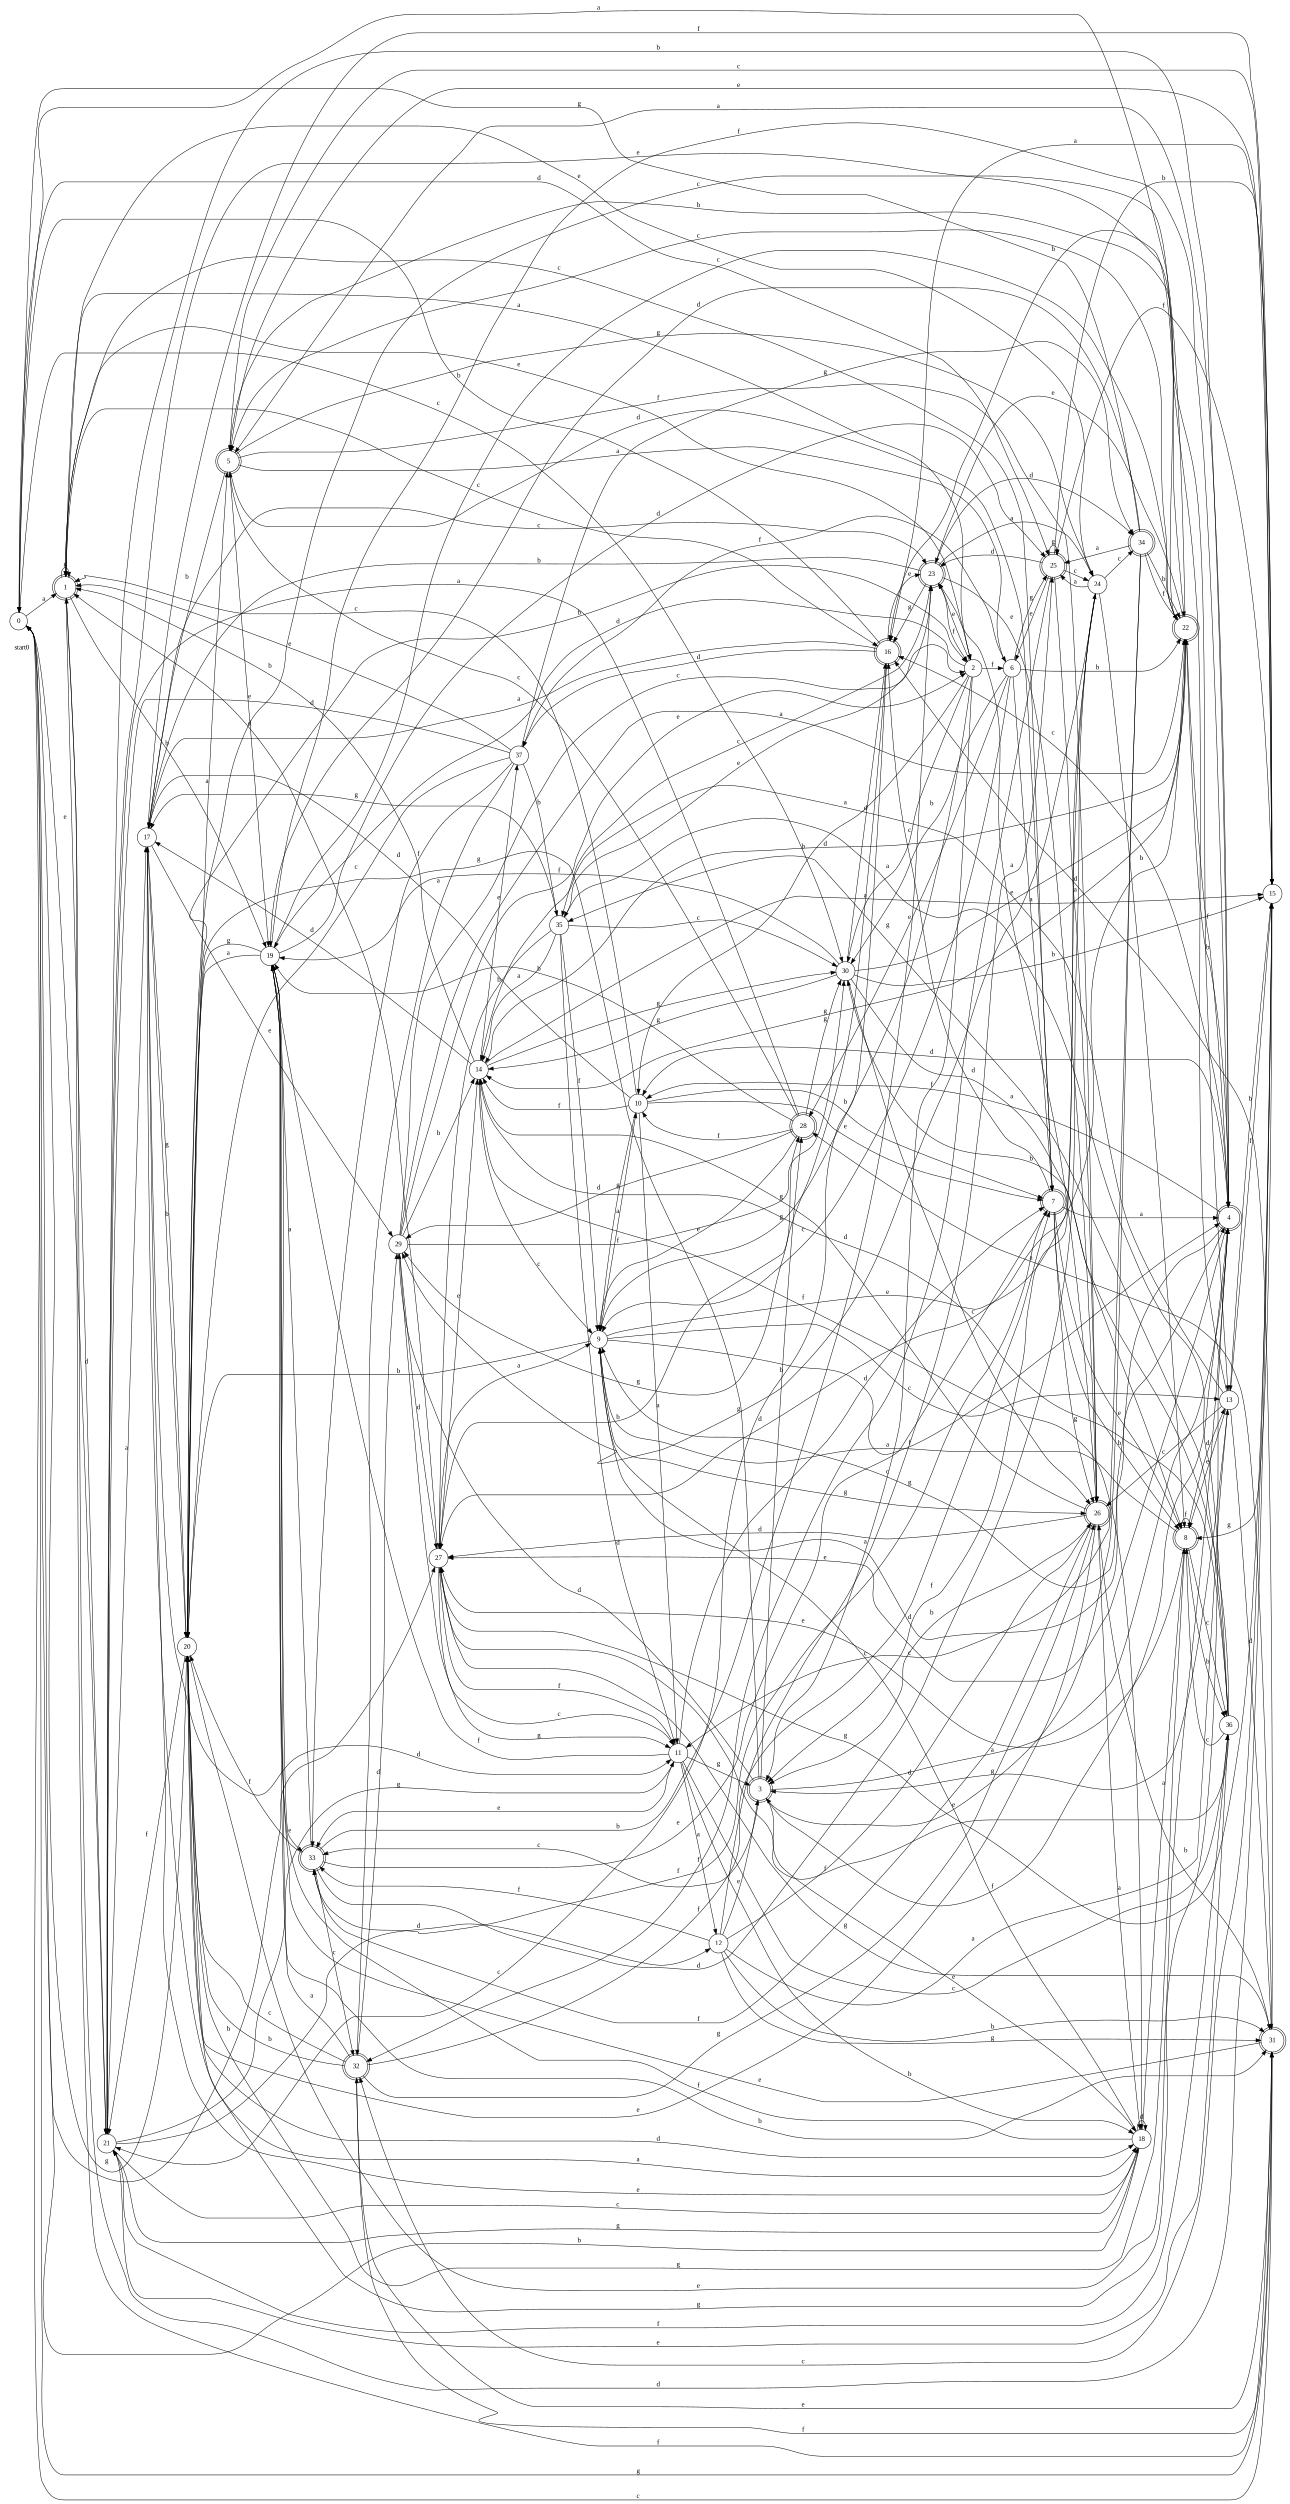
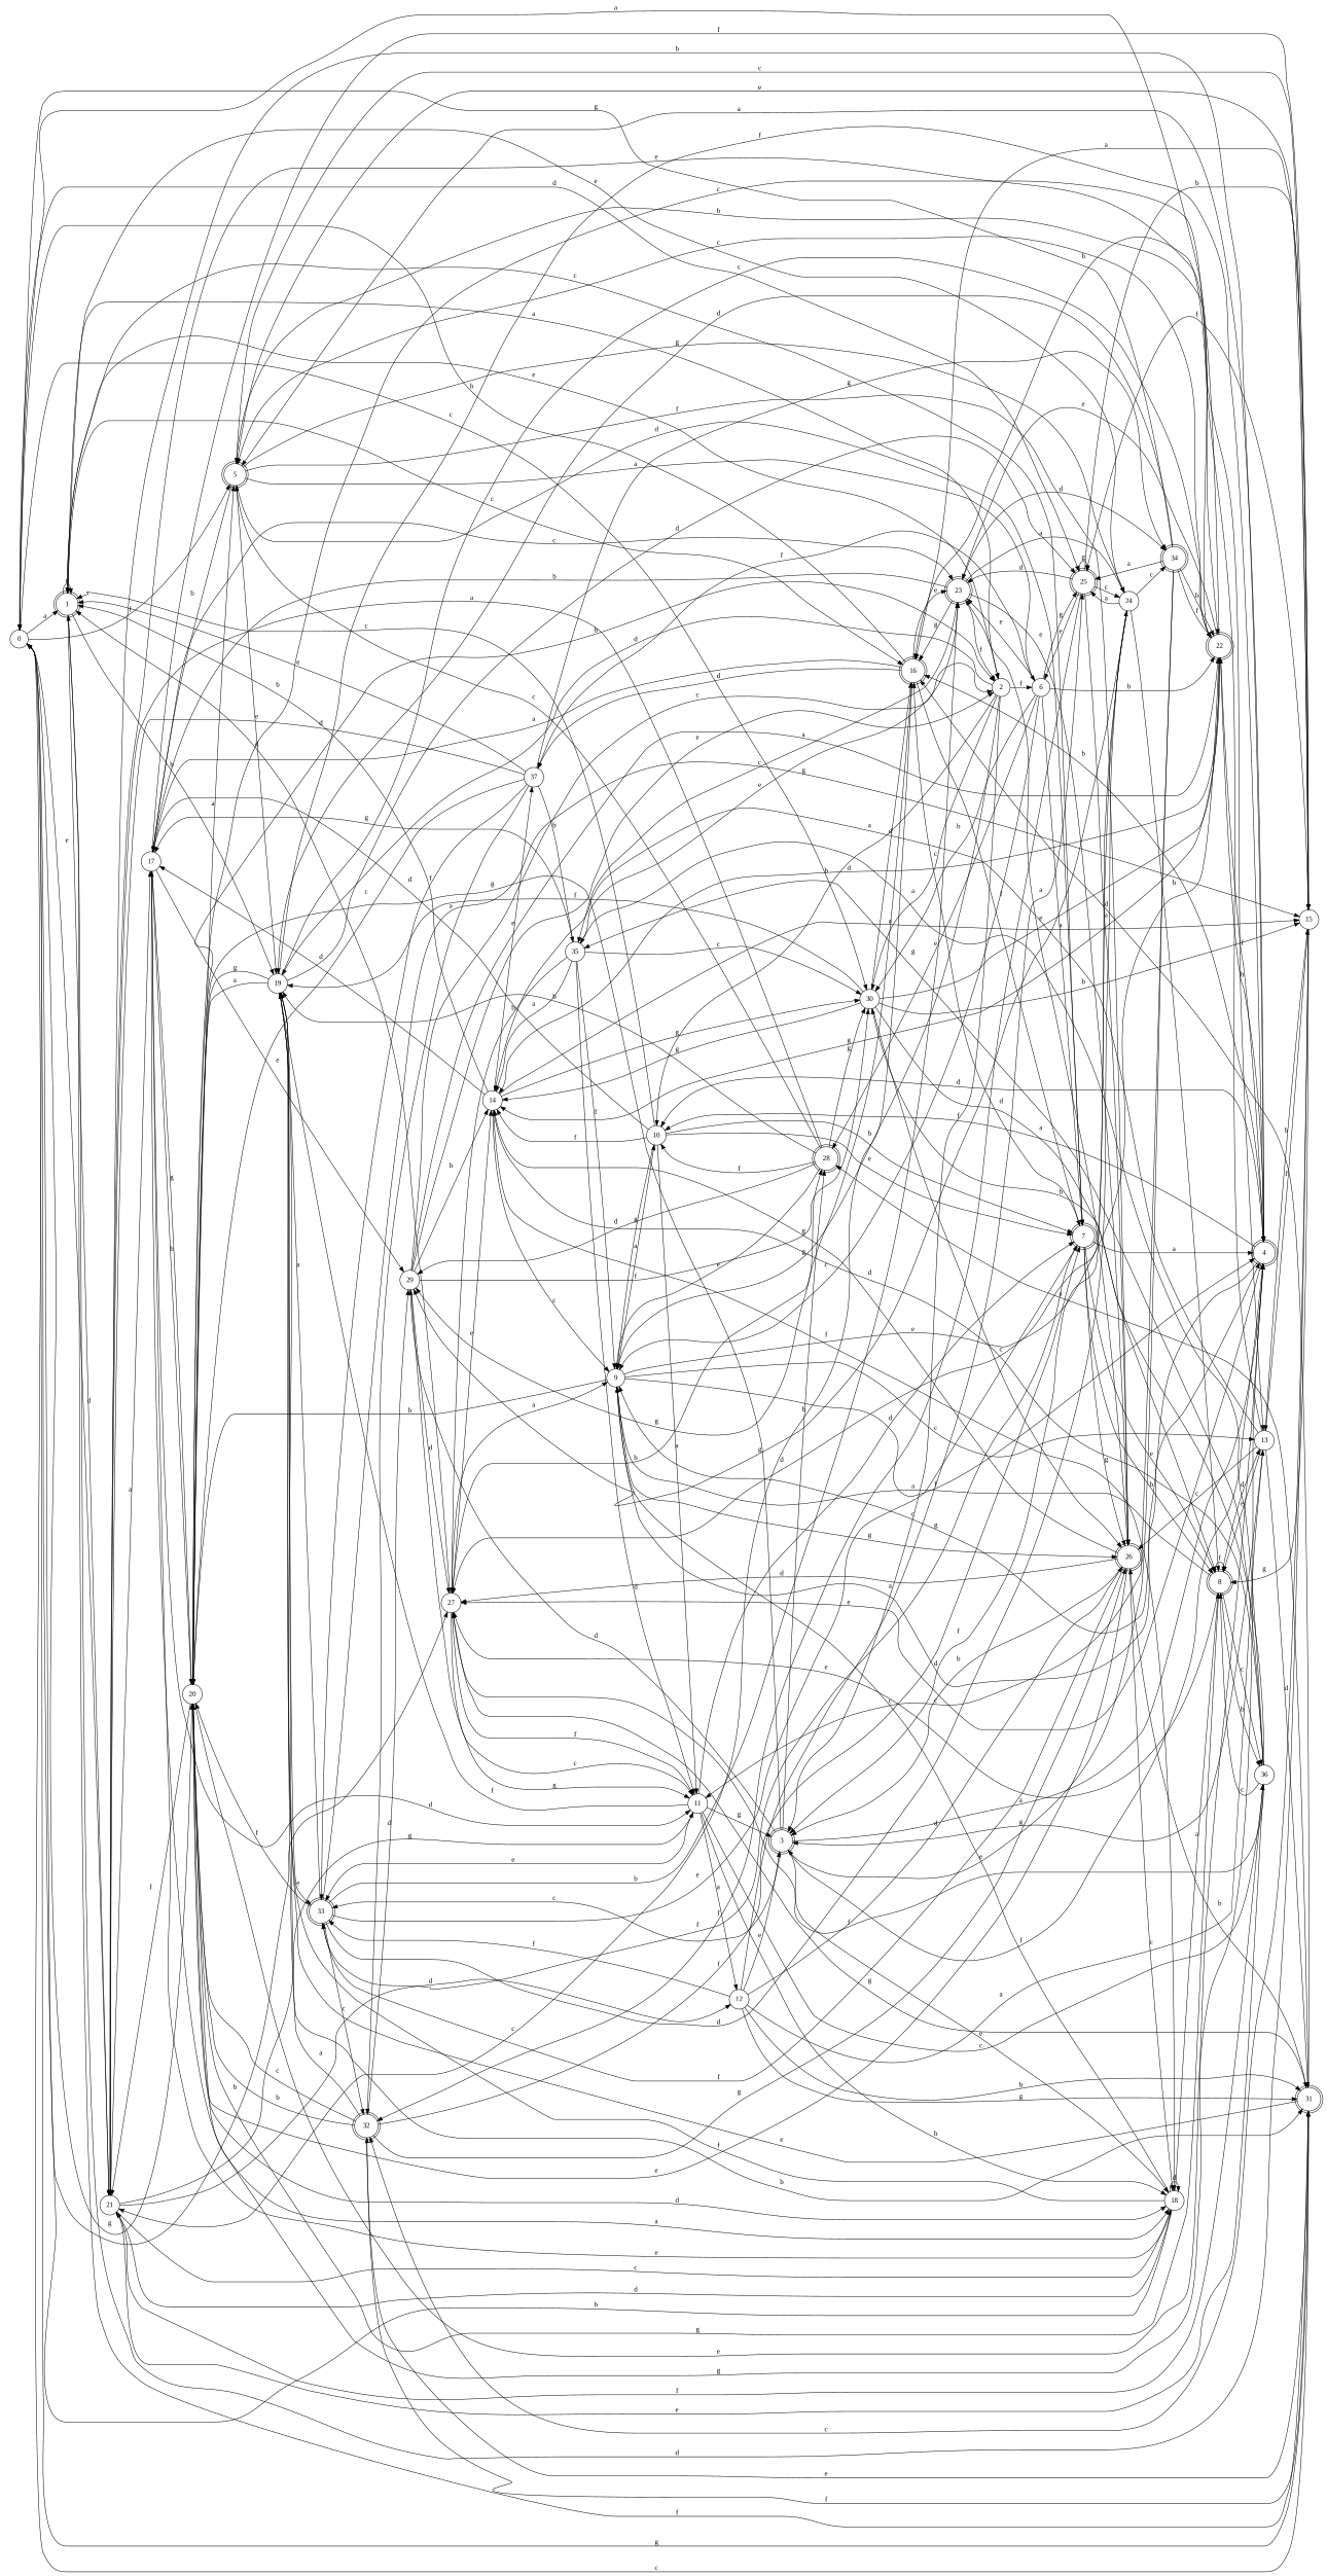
  digraph {
    fontname="Liberation Serif"
    rankdir=LR
    node [fontname="Liberation Serif" shape=circle color=black fillcolor=white style=filled]
    edge [fontname="Liberation Serif"]
-   __start0 [shape=none color="" fillcolor="" style=""]
    n2 [label=0]
    n3 [label=1 shape=doublecircle style="rounded,filled"]
    n4 [label=5 shape=doublecircle style="rounded,filled"]
    n5 [label=20]
    n6 [label=21]
    n7 [label=25 shape=doublecircle style="rounded,filled"]
    n8 [label=27]
    n9 [label=30]
    n10 [label=2]
    n11 [label=16 shape=doublecircle style="rounded,filled"]
    n12 [label=19]
    n13 [label=31 shape=doublecircle style="rounded,filled"]
    n14 [label=6]
    n15 [label=7 shape=doublecircle style="rounded,filled"]
    n16 [label=15]
    n17 [label=17]
    n18 [label=24]
    n19 [label=26 shape=doublecircle style="rounded,filled"]
    n20 [label=4 shape=doublecircle style="rounded,filled"]
    n21 [label=18]
    n22 [label=13]
    n23 [label=22 shape=doublecircle style="rounded,filled"]
    n24 [label=36]
    n25 [label=11]
    n26 [label=12]
    n27 [label=23 shape=doublecircle style="rounded,filled"]
    n28 [label=32 shape=doublecircle style="rounded,filled"]
    n29 [label=9]
    n30 [label=28 shape=doublecircle style="rounded,filled"]
    n31 [label=14]
    n32 [label=8 shape=doublecircle style="rounded,filled"]
    n33 [label=3 shape=doublecircle style="rounded,filled"]
    n34 [label=10]
    n35 [label=29]
    n36 [label=37]
    n37 [label=33 shape=doublecircle style="rounded,filled"]
    n38 [label=34 shape=doublecircle style="rounded,filled"]
    n39 [label=35]
    n2 -> n3 [label=a]
+   n2 -> n4 [label=f]
    n2 -> n5 [label=g]
    n2 -> n6 [label=e]
    n2 -> n7 [label=d]
    n2 -> n8 [label=b]
    n2 -> n9 [label=c]
    n3 -> n3 [label=g]
    n3 -> n6 [label=d]
    n3 -> n10 [label=a]
    n3 -> n10 [label=e]
    n3 -> n11 [label=c]
    n3 -> n12 [label=b]
    n3 -> n13 [label=f]
    n4 -> n12 [label=e]
    n4 -> n14 [label=a]
    n4 -> n15 [label=d]
    n4 -> n16 [label=c]
    n4 -> n17 [label=b]
    n4 -> n18 [label=g]
    n4 -> n19 [label=f]
    n5 -> n4 [label=a]
    n5 -> n6 [label=f]
    n5 -> n10 [label=b]
    n5 -> n20 [label=e]
    n5 -> n20 [label=g]
    n5 -> n21 [label=d]
    n5 -> n22 [label=c]
    n6 -> n17 [label=a]
    n6 -> n20 [label=b]
    n6 -> n21 [label=c]
    n6 -> n23 [label=e]
    n6 -> n24 [label=f]
    n6 -> n25 [label=g]
    n6 -> n26 [label=d]
    n7 -> n7 [label=g]
    n7 -> n14 [label=e]
    n7 -> n16 [label=b]
    n7 -> n18 [label=c]
    n7 -> n19 [label=a]
    n7 -> n27 [label=d]
    n7 -> n28 [label=f]
    n8 -> n3 [label=d]
    n8 -> n13 [label=g]
    n8 -> n25 [label=c]
    n8 -> n25 [label=f]
    n8 -> n29 [label=a]
    n8 -> n30 [label=b]
    n8 -> n31 [label=e]
    n9 -> n11 [label=d]
    n9 -> n12 [label=f]
    n9 -> n16 [label=b]
    n9 -> n19 [label=c]
    n9 -> n23 [label=e]
    n9 -> n31 [label=g]
    n9 -> n32 [label=a]
    n10 -> n9 [label=c]
    n10 -> n12 [label=d]
    n10 -> n14 [label=f]
-   n10 -> n27 [label=e]
+   n14 -> n27 [label=e]
    n10 -> n29 [label=g]
    n10 -> n33 [label=a]
    n10 -> n34 [label=b]
    n11 -> n2 [label=b]
    n11 -> n6 [label=c]
+   n11 -> n15 [label=f]
    n11 -> n17 [label=a]
    n11 -> n27 [label=e]
    n11 -> n35 [label=g]
    n11 -> n36 [label=d]
    n12 -> n5 [label=a]
    n12 -> n5 [label=g]
    n12 -> n7 [label=d]
    n12 -> n13 [label=b]
    n12 -> n20 [label=f]
    n12 -> n23 [label=c]
    n12 -> n37 [label=e]
    n13 -> n2 [label=c]
    n13 -> n2 [label=g]
    n13 -> n11 [label=d]
    n13 -> n12 [label=e]
    n13 -> n19 [label=b]
    n13 -> n28 [label=f]
    n13 -> n30 [label=a]
    n14 -> n7 [label=g]
    n14 -> n9 [label=b]
    n14 -> n15 [label=a]
    n14 -> n23 [label=b]
    n14 -> n29 [label=c]
    n14 -> n30 [label=e]
    n14 -> n36 [label=f]
    n15 -> n3 [label=c]
    n15 -> n11 [label=d]
    n15 -> n19 [label=g]
    n15 -> n20 [label=a]
    n15 -> n32 [label=b]
    n15 -> n32 [label=e]
    n15 -> n37 [label=f]
    n16 -> n3 [label=d]
    n16 -> n4 [label=e]
    n16 -> n7 [label=f]
    n16 -> n11 [label=a]
    n16 -> n22 [label=b]
    n16 -> n28 [label=c]
    n16 -> n32 [label=g]
    n17 -> n5 [label=b]
    n17 -> n5 [label=g]
    n17 -> n16 [label=f]
    n17 -> n21 [label=a]
    n17 -> n25 [label=d]
    n17 -> n27 [label=c]
    n17 -> n35 [label=e]
    n18 -> n3 [label=e]
    n18 -> n7 [label=a]
    n18 -> n8 [label=d]
    n18 -> n32 [label=b]
    n18 -> n33 [label=f]
    n18 -> n35 [label=g]
    n18 -> n38 [label=c]
    n19 -> n5 [label=e]
    n19 -> n8 [label=d]
-   n19 -> n21 [label=a]
+   n19 -> n21 [label=c]
    n19 -> n27 [label=a]
    n19 -> n31 [label=g]
    n19 -> n33 [label=b]
    n19 -> n37 [label=f]
    n20 -> n4 [label=a]
    n20 -> n8 [label=e]
-   n20 -> n11 [label=c]
+   n20 -> n11 [label=b]
    n20 -> n23 [label=b]
    n20 -> n29 [label=g]
    n20 -> n34 [label=d]
    n20 -> n34 [label=f]
    n21 -> n2 [label=b]
-   n21 -> n6 [label=g]
+   n21 -> n6 [label=d]
    n21 -> n12 [label=f]
    n21 -> n17 [label=e]
    n21 -> n21 [label=d]
    n21 -> n29 [label=c]
    n21 -> n32 [label=a]
    n22 -> n11 [label=b]
    n22 -> n13 [label=d]
    n22 -> n16 [label=f]
    n22 -> n19 [label=c]
    n22 -> n31 [label=a]
    n22 -> n32 [label=e]
    n22 -> n33 [label=g]
    n23 -> n2 [label=a]
    n23 -> n4 [label=b]
    n23 -> n4 [label=c]
    n23 -> n20 [label=f]
    n23 -> n27 [label=e]
    n23 -> n31 [label=d]
    n23 -> n31 [label=g]
    n24 -> n6 [label=e]
    n24 -> n8 [label=f]
    n24 -> n9 [label=b]
    n24 -> n31 [label=d]
    n24 -> n32 [label=c]
    n24 -> n39 [label=a]
    n24 -> n39 [label=g]
    n25 -> n12 [label=f]
    n25 -> n15 [label=d]
    n25 -> n21 [label=b]
    n25 -> n24 [label=c]
    n25 -> n26 [label=a]
    n25 -> n33 [label=g]
    n25 -> n37 [label=e]
    n26 -> n7 [label=c]
    n26 -> n13 [label=b]
    n26 -> n13 [label=g]
    n26 -> n19 [label=d]
    n26 -> n22 [label=a]
    n26 -> n33 [label=e]
    n26 -> n37 [label=f]
    n27 -> n10 [label=f]
    n27 -> n11 [label=g]
    n27 -> n17 [label=b]
    n27 -> n18 [label=a]
    n27 -> n19 [label=e]
    n27 -> n38 [label=d]
    n27 -> n39 [label=c]
    n28 -> n5 [label=b]
    n28 -> n5 [label=c]
    n28 -> n12 [label=a]
    n28 -> n13 [label=e]
    n28 -> n15 [label=f]
    n28 -> n19 [label=g]
    n28 -> n35 [label=d]
    n29 -> n5 [label=b]
    n29 -> n19 [label=g]
    n29 -> n20 [label=d]
    n29 -> n20 [label=f]
    n29 -> n22 [label=c]
    n29 -> n23 [label=e]
    n29 -> n34 [label=a]
    n30 -> n4 [label=c]
    n30 -> n6 [label=a]
    n30 -> n9 [label=g]
    n30 -> n12 [label=b]
    n30 -> n29 [label=e]
    n30 -> n34 [label=f]
    n30 -> n35 [label=d]
    n31 -> n3 [label=b]
    n31 -> n9 [label=g]
    n31 -> n16 [label=a]
    n31 -> n17 [label=d]
    n31 -> n21 [label=f]
    n31 -> n29 [label=c]
    n31 -> n36 [label=e]
    n32 -> n5 [label=g]
    n32 -> n8 [label=e]
    n32 -> n22 [label=d]
    n32 -> n24 [label=b]
    n32 -> n24 [label=c]
    n32 -> n29 [label=a]
    n32 -> n32 [label=f]
    n33 -> n5 [label=g]
    n33 -> n20 [label=a]
    n33 -> n20 [label=f]
    n33 -> n21 [label=e]
    n33 -> n30 [label=b]
    n33 -> n35 [label=d]
    n33 -> n37 [label=c]
    n34 -> n3 [label=c]
    n34 -> n15 [label=b]
    n34 -> n15 [label=e]
    n34 -> n17 [label=d]
    n34 -> n25 [label=a]
    n34 -> n29 [label=g]
    n34 -> n31 [label=f]
    n35 -> n8 [label=d]
    n35 -> n9 [label=f]
    n35 -> n10 [label=c]
    n35 -> n10 [label=e]
    n35 -> n23 [label=a]
    n35 -> n25 [label=g]
    n35 -> n31 [label=b]
    n36 -> n3 [label=e]
    n36 -> n5 [label=c]
    n36 -> n6 [label=d]
    n36 -> n28 [label=a]
    n36 -> n37 [label=f]
    n36 -> n38 [label=g]
    n36 -> n39 [label=b]
    n37 -> n5 [label=f]
    n37 -> n12 [label=a]
    n37 -> n15 [label=e]
-   n8 -> n16 [label=g]
+   n37 -> n16 [label=g]
    n37 -> n18 [label=d]
    n37 -> n27 [label=b]
    n37 -> n28 [label=c]
    n38 -> n2 [label=g]
    n38 -> n7 [label=a]
    n38 -> n12 [label=d]
    n38 -> n23 [label=b]
    n38 -> n23 [label=f]
    n38 -> n25 [label=c]
    n38 -> n33 [label=e]
    n39 -> n8 [label=b]
    n39 -> n9 [label=c]
    n39 -> n17 [label=g]
    n39 -> n25 [label=d]
    n39 -> n27 [label=e]
    n39 -> n29 [label=f]
    n39 -> n31 [label=a]
  }
